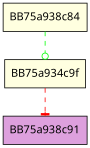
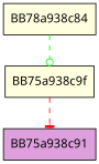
  digraph {
    fontname="Noto Sans"
    splines=ortho
    node [fillcolor=lightyellow fontname="Noto Sans" shape=box style=filled]
    edge [fontname="Noto Sans" style=dashed]
-   BB75a938c84
-   BB75a938c9f [label=BB75a934c9f]
+   BB75a938c84 [label=BB78a938c84]
+   BB75a938c9f
    BB75a938c91 [fillcolor=plum]
    BB75a938c84 -> BB75a938c9f [arrowhead=odot color=green]
    BB75a938c9f -> BB75a938c91 [arrowhead=tee color=red]
  }
